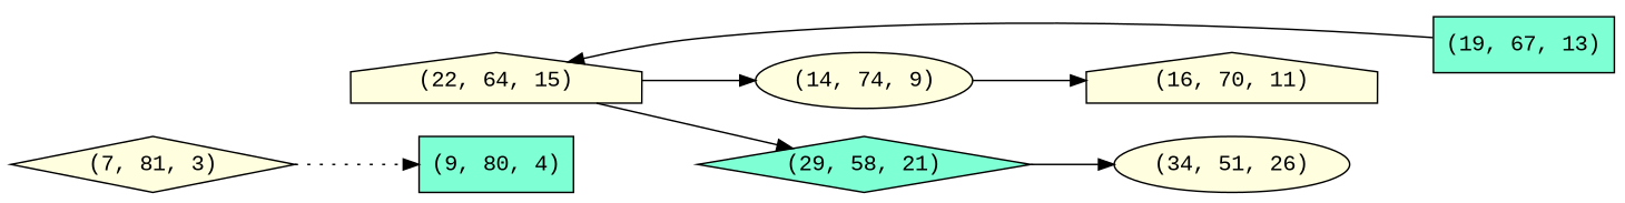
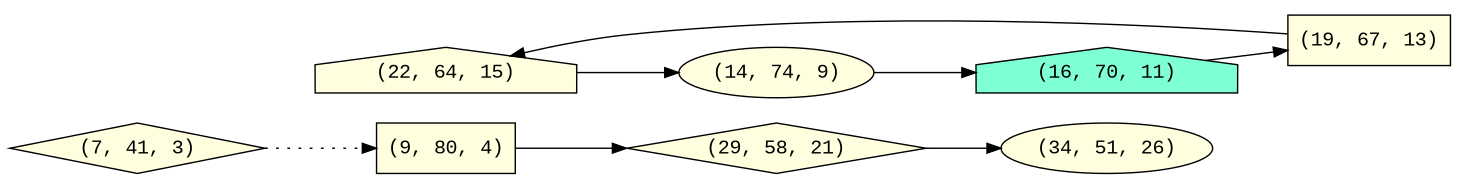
  digraph {
    fontname="Liberation Mono"
    rankdir=LR
    node [fillcolor=lightyellow fontname="Liberation Mono" shape=box style=filled]
    edge [fontname="Liberation Mono" style=solid]
-   "(9, 80, 4)" [fillcolor=aquamarine]
-   "(7, 81, 3)" [shape=diamond]
+   "(9, 80, 4)"
+   "(7, 81, 3)" [shape=diamond label="(7, 41, 3)"]
    "(14, 74, 9)" [shape=ellipse]
-   "(16, 70, 11)" [shape=house]
-   "(19, 67, 13)" [fillcolor=aquamarine]
+   "(16, 70, 11)" [fillcolor=aquamarine shape=house]
+   "(19, 67, 13)"
    "(22, 64, 15)" [shape=house]
-   "(29, 58, 21)" [fillcolor=aquamarine shape=diamond]
+   "(29, 58, 21)" [shape=diamond]
    "(34, 51, 26)" [shape=ellipse]
    "(7, 81, 3)" -> "(9, 80, 4)" [style=dotted]
    "(14, 74, 9)" -> "(16, 70, 11)"
+   "(16, 70, 11)" -> "(19, 67, 13)"
    "(19, 67, 13)" -> "(22, 64, 15)"
    "(22, 64, 15)" -> "(14, 74, 9)"
-   "(22, 64, 15)" -> "(29, 58, 21)"
+   "(9, 80, 4)" -> "(29, 58, 21)"
    "(29, 58, 21)" -> "(34, 51, 26)"
  }
